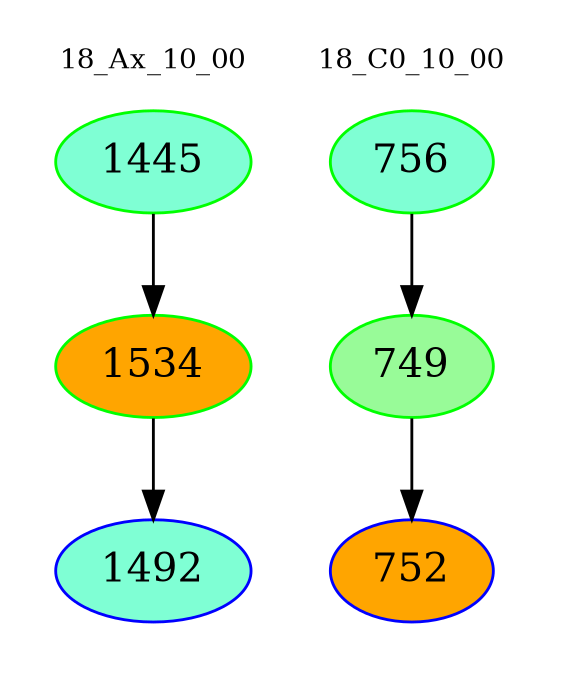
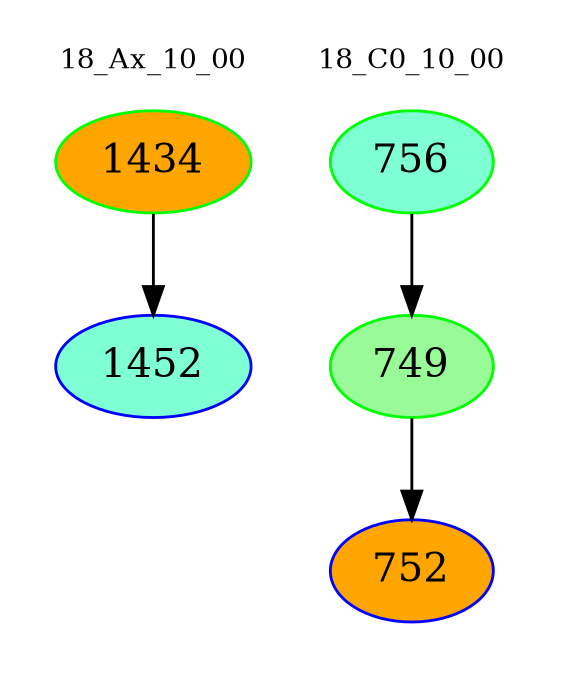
  digraph {
    node [color=green fillcolor=aquamarine style=filled]
    edge [color=black]
-   n1 [label=1445]
-   n2 [fillcolor=orange label=1534]
-   n3 [color=blue label=1492]
+   n2 [fillcolor=orange label=1434]
+   n3 [color=blue label=1452]
    n4 [label=756]
    n5 [fillcolor=palegreen label=749]
    n6 [color=blue fillcolor=orange label=752]
    subgraph cluster_1 {
      color=white
      fontsize=10
      label="18_Ax_10_00"
-     n1
      n2
      n3
    }
    subgraph cluster_2 {
      color=white
      fontsize=10
      label="18_C0_10_00"
      n4
      n5
      n6
    }
-   n1 -> n2
    n2 -> n3
    n4 -> n5
    n5 -> n6
  }
